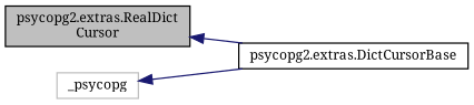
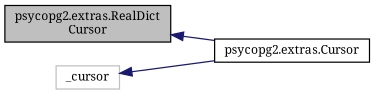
  digraph {
    fontname="Noto Serif"
    rankdir=LR
    node [color=black fillcolor=white fontname="Noto Serif" fontsize=10 shape=record style=filled]
    edge [color=midnightblue dir=back fontname="Noto Serif" fontsize=10 labelfontname=Helvetica labelfontsize=10 style=solid]
    n1 [fillcolor=grey75 fontcolor=black height=0.2 label="psycopg2.extras.RealDict\lCursor" width=0.4]
-   n2 [height=0.2 label="psycopg2.extras.DictCursorBase" width=0.4]
-   n3 [color=grey75 height=0.2 label=_psycopg width=0.4]
+   n2 [height=0.2 label="psycopg2.extras.Cursor" width=0.4]
+   n3 [color=grey75 height=0.2 label=_cursor width=0.4]
    n1 -> n2
    n3 -> n2
  }
